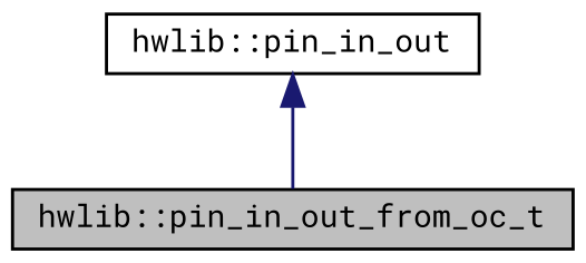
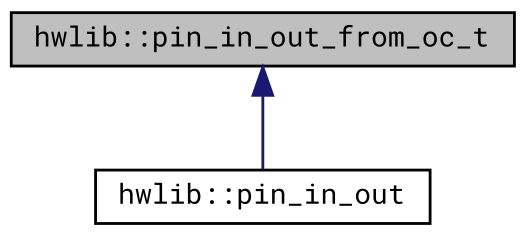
  digraph {
    fontname="Roboto Mono"
    node [color=black fontname="Roboto Mono" fontsize=10 shape=record style=filled]
    n1 [fillcolor=grey75 fontcolor=black height=0.2 label="hwlib::pin_in_out_from_oc_t" width=0.4]
    n2 [fillcolor=white height=0.2 label="hwlib::pin_in_out" width=0.4]
-   n2 -> n1 [color=midnightblue dir=back fontname="Roboto Mono" fontsize=10 labelfontname=Helvetica labelfontsize=10 style=solid]
+   n1 -> n2 [color=midnightblue dir=back fontname="Roboto Mono" fontsize=10 labelfontname=Helvetica labelfontsize=10 style=solid]
  }
